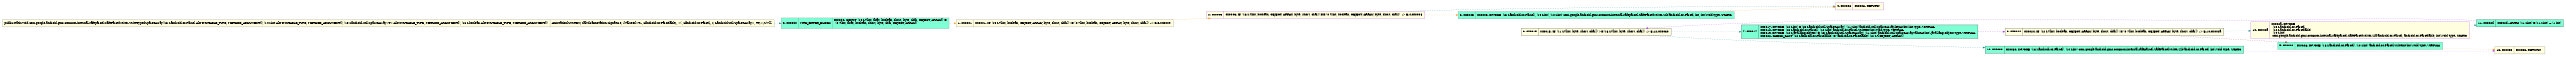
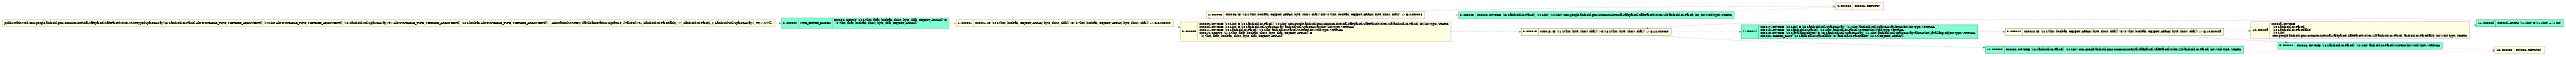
  digraph {
    rankdir=LR
    node [color=gray40 fillcolor=lightyellow shape=record style=filled]
    edge [color=teal style=dotted]
    n1 [fillcolor=aquamarine label="{0\:\ 0x0000|MTH_ENTER_BLOCK\l|0x0000: CONST  (r0 I:?[int, float, boolean, short, byte, char, OBJECT, ARRAY]) = \l  (0 ?[int, float, boolean, short, byte, char, OBJECT, ARRAY])\l \l}"]
    n2 [label="{1\:\ 0x0001|0x0001: IF  (r5 I:?[int, boolean, OBJECT, ARRAY, byte, short, char]) != (0 ?[int, boolean, OBJECT, ARRAY, byte, short, char])  \-\> B:5:0x0009 \l}"]
    n3 [color=purple label="{2\:\ 0x0003|0x0003: IF  (r6 I:?[int, boolean, OBJECT, ARRAY, byte, short, char]) == (0 ?[int, boolean, OBJECT, ARRAY, byte, short, char])  \-\> B:4:0x0008 \l}"]
+   n4 [label="{5\:\ 0x0009|0x0009: INVOKE  (r4 I:int) = (r3 I:android.os.Parcel), (r4 I:int) com.google.android.gms.common.internal.safeparcel.SafeParcelWriter.zza(android.os.Parcel, int):int type: STATIC \l0x000d: INVOKE  (r6 I:int) = (r5 I:android.util.SparseArray) android.util.SparseArray.size():int type: VIRTUAL \l0x0011: INVOKE  (r3 I:android.os.Parcel), (r6 I:int) android.os.Parcel.writeInt(int):void type: VIRTUAL \l0x0014: CONST  (r1 I:?[int, float, boolean, short, byte, char, OBJECT, ARRAY]) = \l  (0 ?[int, float, boolean, short, byte, char, OBJECT, ARRAY])\l \l}"]
    n5 [fillcolor=aquamarine label="{3\:\ 0x0005|0x0005: INVOKE  (r3 I:android.os.Parcel), (r4 I:int), (r0 I:int) com.google.android.gms.common.internal.safeparcel.SafeParcelWriter.zzb(android.os.Parcel, int, int):void type: STATIC \l}"]
    n6 [color=purple label="{4\:\ 0x0008|0x0008: RETURN   \l}"]
    n7 [color=black label="{6\:\ 0x0015|0x0015: IF  (r1 I:?[int, byte, short, char]) \>= (r6 I:?[int, byte, short, char])  \-\> B:12:0x0030 \l}"]
    n8 [color=black fillcolor=aquamarine label="{7\:\ 0x0017|0x0017: INVOKE  (r2 I:int) = (r5 I:android.util.SparseArray), (r1 I:int) android.util.SparseArray.keyAt(int):int type: VIRTUAL \l0x001b: INVOKE  (r3 I:android.os.Parcel), (r2 I:int) android.os.Parcel.writeInt(int):void type: VIRTUAL \l0x001e: INVOKE  (r2 I:java.lang.Object) = (r5 I:android.util.SparseArray), (r1 I:int) android.util.SparseArray.valueAt(int):java.lang.Object type: VIRTUAL \l0x0022: CHECK_CAST  (r2 I:android.os.Parcelable) = (android.os.Parcelable) (r2 I:?[OBJECT, ARRAY]) \l}"]
    n9 [color=black fillcolor=aquamarine label="{12\:\ 0x0030|0x0030: INVOKE  (r3 I:android.os.Parcel), (r4 I:int) com.google.android.gms.common.internal.safeparcel.SafeParcelWriter.zzb(android.os.Parcel, int):void type: STATIC \l}"]
    n10 [color=black label="{8\:\ 0x0024|0x0024: IF  (r2 I:?[int, boolean, OBJECT, ARRAY, byte, short, char]) != (0 ?[int, boolean, OBJECT, ARRAY, byte, short, char])  \-\> B:10:0x002a \l}"]
    n11 [label="{13\:\ 0x0033|0x0033: RETURN   \l}"]
    n12 [fillcolor=aquamarine label="{9\:\ 0x0026|0x0026: INVOKE  (r3 I:android.os.Parcel), (r0 I:int) android.os.Parcel.writeInt(int):void type: VIRTUAL \l}"]
    n13 [color=purple label="{10\:\ 0x002a|0x002a: INVOKE  \l  (r3 I:android.os.Parcel)\l  (r2 I:android.os.Parcelable)\l  (r0 I:int)\l com.google.android.gms.common.internal.safeparcel.SafeParcelWriter.zza(android.os.Parcel, android.os.Parcelable, int):void type: STATIC \l}"]
    n14 [color=black fillcolor=aquamarine label="{11\:\ 0x002d|0x002d: ARITH  (r1 I:int) = (r1 I:int) + (1 int) \l}"]
    n15 [label="{public static void com.google.android.gms.common.internal.safeparcel.SafeParcelWriter.writeTypedSparseArray((r3 I:android.os.Parcel A[IMMUTABLE_TYPE, METHOD_ARGUMENT]), (r4 I:int A[IMMUTABLE_TYPE, METHOD_ARGUMENT]), (r5 I:android.util.SparseArray\<T\> A[IMMUTABLE_TYPE, METHOD_ARGUMENT]), (r6 I:boolean A[IMMUTABLE_TYPE, METHOD_ARGUMENT]))  | Annotation[SYSTEM, dalvik.annotation.Signature, \{value=[\<T::, Landroid\/os\/Parcelable;, \>(, Landroid\/os\/Parcel;, I, Landroid\/util\/SparseArray\<, TT;\>;Z)V]\}]\l}"]
    n1 -> n2 [color=darkorange]
    n2 -> n3 [color=darkorange style=dashed]
+   n2 -> n4 [color=brown]
    n3 -> n5 [color=darkorange]
    n3 -> n6 [style=dashed]
+   n4 -> n7 [style=dashed]
    n5 -> n6 [color=darkorange style=dashed]
    n7 -> n8
    n7 -> n9 [style=dashed]
    n8 -> n10 [color=purple style=dashed]
    n9 -> n11 [color=purple]
    n10 -> n12 [color=brown style=dashed]
    n10 -> n13
    n12 -> n11 [color=darkorange]
    n13 -> n14
    n14 -> n7 [color=purple style=dashed]
    n15 -> n1
  }
